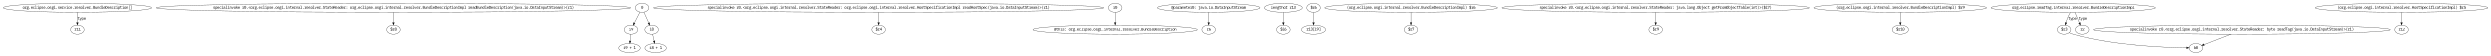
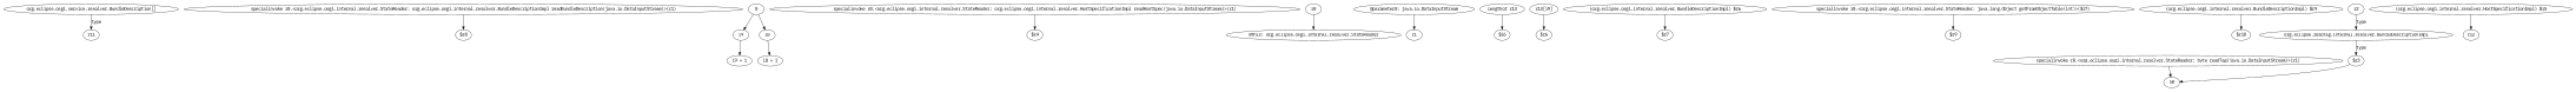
  digraph {
    fontname="IBM Plex Mono"
    node [fontname="IBM Plex Mono"]
    edge [fontname="IBM Plex Mono"]
    n1 [label="org.eclipse.osgi.service.resolver.BundleDescription[]"]
    n2 [label=r11]
    n3 [label="specialinvoke r0.<org.eclipse.osgi.internal.resolver.StateReader: org.eclipse.osgi.internal.resolver.BundleDescriptionImpl readBundleDescription(java.io.DataInputStream)>(r1)"]
    n4 [label="$r8"]
    n5 [label=0]
    n6 [label=i9]
    n7 [label=i8]
    n8 [label="i9 + 1"]
    n9 [label="i8 + 1"]
    n10 [label="specialinvoke r0.<org.eclipse.osgi.internal.resolver.StateReader: org.eclipse.osgi.internal.resolver.HostSpecificationImpl readHostSpec(java.io.DataInputStream)>(r1)"]
    n11 [label="$r4"]
-   n12 [label="@this: org.eclipse.osgi.internal.resolver.BundleDescription"]
+   n12 [label="@this: org.eclipse.osgi.internal.resolver.StateReader"]
    n13 [label=r0]
    n14 [label="@parameter0: java.io.DataInputStream"]
-   n15 [label=r6]
+   n15 [label=r1]
    n16 [label="lengthof r13"]
    n17 [label="$i6"]
    n18 [label="r13[i9]"]
    n19 [label="$r6"]
    n20 [label="(org.eclipse.osgi.internal.resolver.BundleDescriptionImpl) $r6"]
    n21 [label="$r7"]
    n22 [label="specialinvoke r0.<org.eclipse.osgi.internal.resolver.StateReader: java.lang.Object getFromObjectTable(int)>($i7)"]
    n23 [label="$r9"]
    n24 [label="(org.eclipse.osgi.internal.resolver.BundleDescriptionImpl) $r9"]
    n25 [label="$r10"]
    n26 [label="org.eclipse.readTag.internal.resolver.BundleDescriptionImpl"]
    n27 [label="$r3"]
    n28 [label=r2]
    n29 [label=b0]
    n30 [label="specialinvoke r0.<org.eclipse.osgi.internal.resolver.StateReader: byte readTag(java.io.DataInputStream)>(r1)"]
    n31 [label="(org.eclipse.osgi.internal.resolver.HostSpecificationImpl) $r5"]
    n32 [label=r12]
    n1 -> n2 [label=type]
    n3 -> n4
    n5 -> n6
    n5 -> n7
    n6 -> n8
    n7 -> n9
    n10 -> n11
    n13 -> n12
    n14 -> n15
    n16 -> n17
-   n19 -> n18
+   n18 -> n19
    n20 -> n21
    n22 -> n23
    n24 -> n25
    n26 -> n27 [label=type]
-   n26 -> n28 [label=type]
+   n28 -> n26 [label=type]
    n27 -> n29
    n30 -> n29
    n31 -> n32
  }
